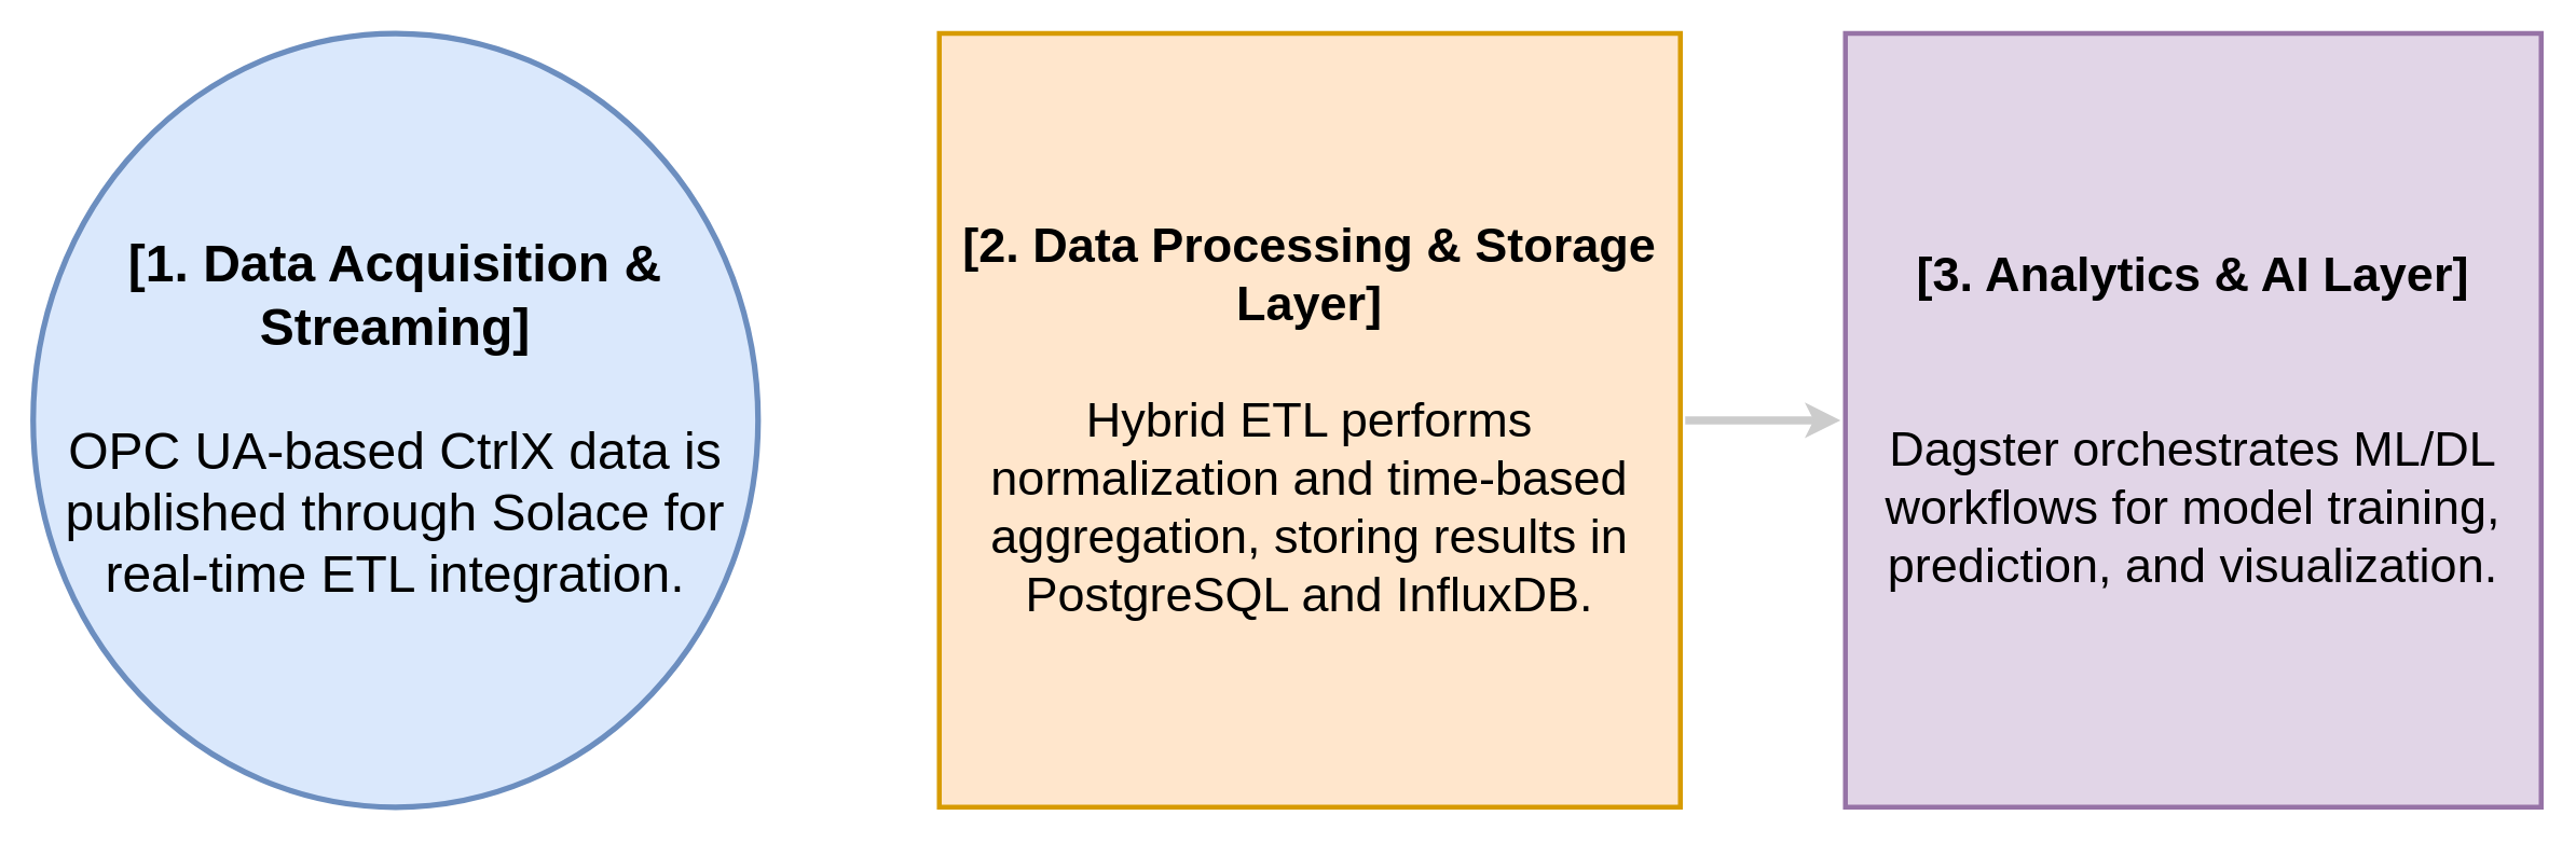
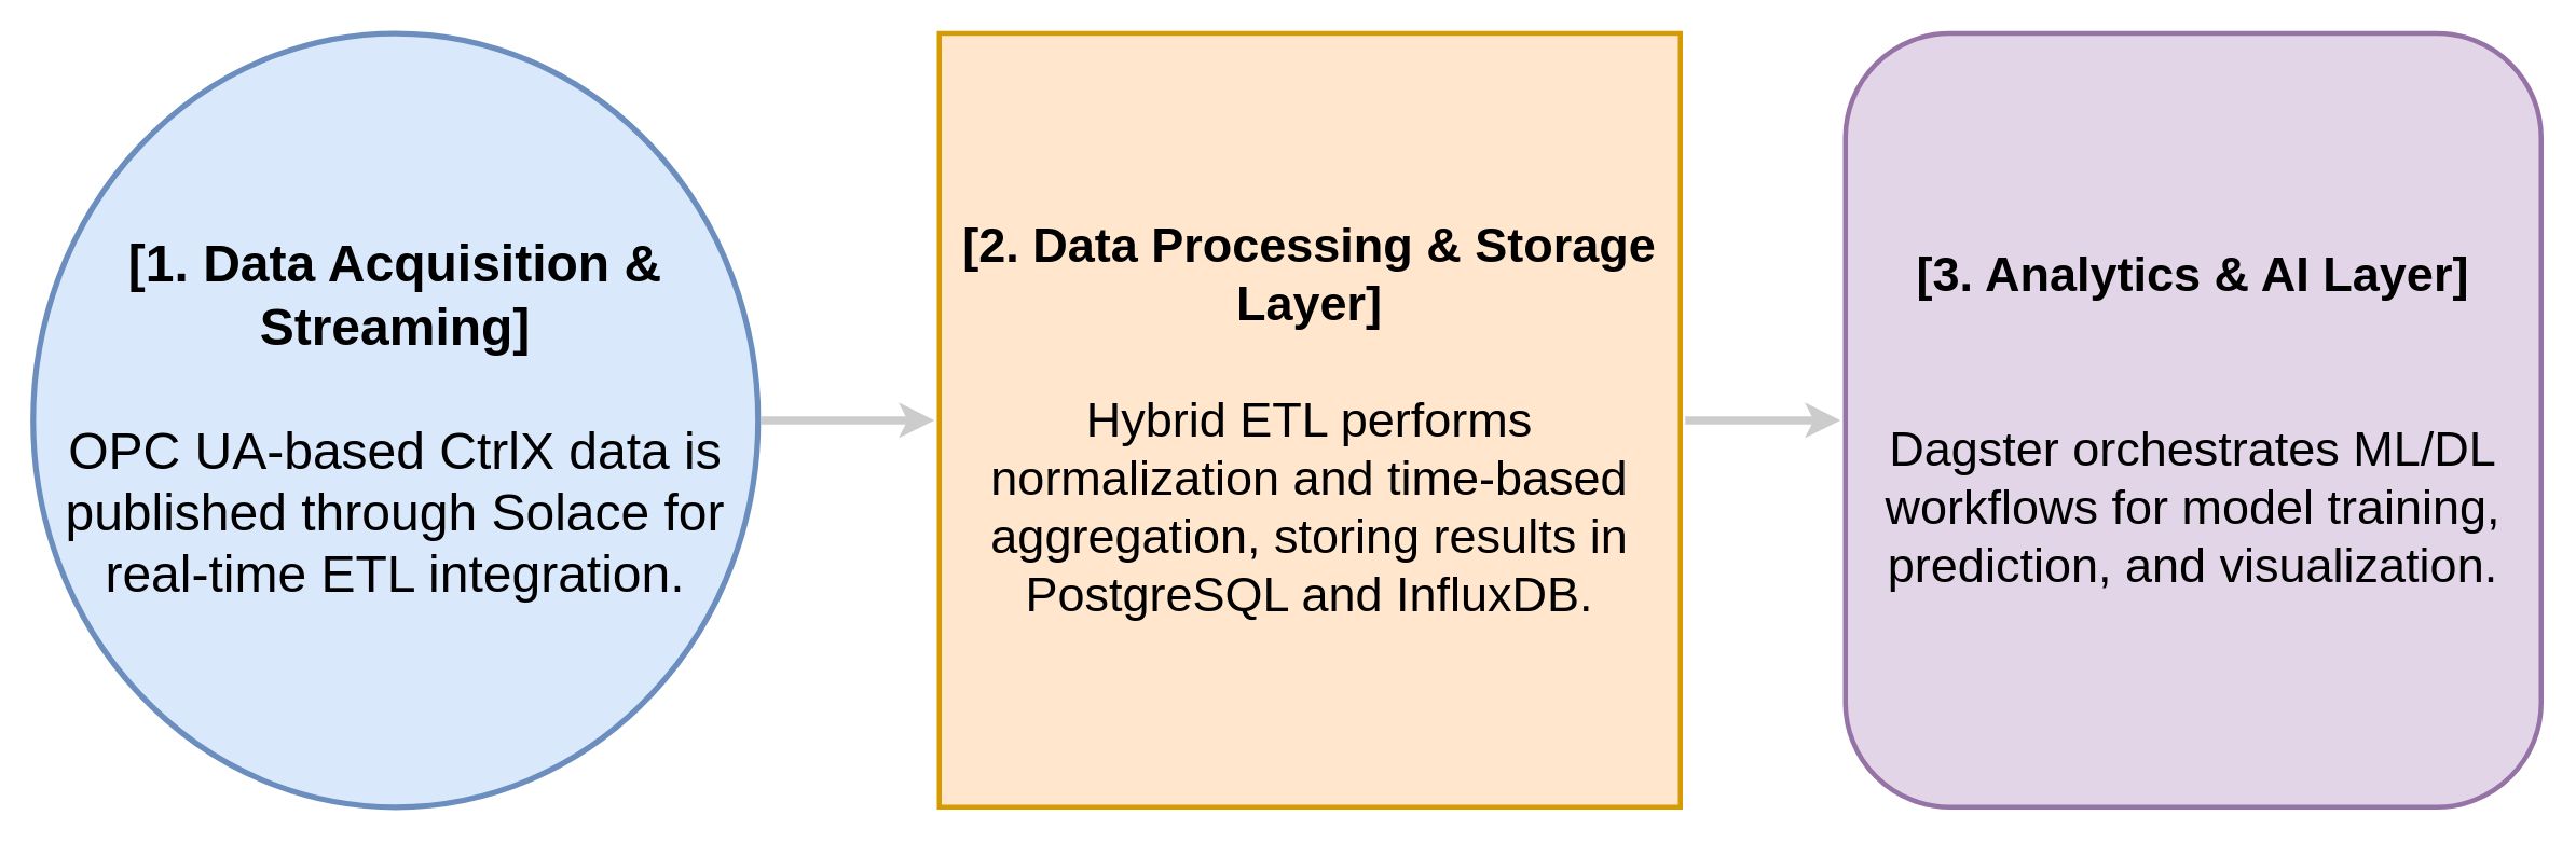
  <mxCell id="0" />
  <mxCell id="1" parent="0" />
+ <mxCell id="2" style="edgeStyle=none;html=1;exitX=1;exitY=0.5;exitDx=0;exitDy=0;entryX=0;entryY=0.5;entryDx=0;entryDy=0;strokeWidth=5;strokeColor=#CCCCCC;" edge="1" parent="1" source="3" target="6"><mxGeometry relative="1" as="geometry" /></mxCell>
  <mxCell id="3" value="&lt;strong data-end=&quot;599&quot; data-start=&quot;562&quot;&gt;[1. Data Acquisition &amp;amp; Streaming]&lt;/strong&gt;&lt;br data-end=&quot;602&quot; data-start=&quot;599&quot;&gt;&lt;br&gt;OPC UA-based CtrlX data is published through Solace for real-time ETL integration." style="ellipse;whiteSpace=wrap;html=1;strokeColor=#6c8ebf;strokeWidth=3.5;fontSize=32;perimeterSpacing=2;fillColor=#dae8fc;" parent="1" vertex="1"><mxGeometry x="20" y="20" width="448" height="478.5" as="geometry" /></mxCell>
- <mxCell id="4" value="&lt;strong data-end=&quot;190&quot; data-start=&quot;161&quot;&gt;[3. Analytics &amp;amp; AI Layer]&lt;/strong&gt;&lt;div&gt;&lt;b&gt;&lt;br&gt;&lt;/b&gt;&lt;/div&gt;&lt;div&gt;&lt;br&gt;Dagster orchestrates ML/DL workflows for model training, prediction, and visualization.&lt;/div&gt;" style="rounded=0;whiteSpace=wrap;html=1;strokeColor=#9673a6;strokeWidth=3;fontSize=30;perimeterSpacing=3;fillColor=#e1d5e7;" parent="1" vertex="1"><mxGeometry x="1140" y="20" width="430" height="478.5" as="geometry" /></mxCell>
+ <mxCell id="4" value="&lt;strong data-end=&quot;190&quot; data-start=&quot;161&quot;&gt;[3. Analytics &amp;amp; AI Layer]&lt;/strong&gt;&lt;div&gt;&lt;b&gt;&lt;br&gt;&lt;/b&gt;&lt;/div&gt;&lt;div&gt;&lt;br&gt;Dagster orchestrates ML/DL workflows for model training, prediction, and visualization.&lt;/div&gt;" style="whiteSpace=wrap;html=1;strokeColor=#9673a6;strokeWidth=3;fontSize=30;perimeterSpacing=3;fillColor=#e1d5e7;rounded=1;" parent="1" vertex="1"><mxGeometry x="1140" y="20" width="430" height="478.5" as="geometry" /></mxCell>
  <mxCell id="5" style="edgeStyle=none;html=1;exitX=1;exitY=0.5;exitDx=0;exitDy=0;entryX=0;entryY=0.5;entryDx=0;entryDy=0;strokeWidth=5;strokeColor=#CCCCCC;" edge="1" parent="1" source="6" target="4"><mxGeometry relative="1" as="geometry" /></mxCell>
  <mxCell id="6" value="&lt;strong data-end=&quot;247&quot; data-start=&quot;207&quot;&gt;[2. Data Processing &amp;amp; Storage Layer]&lt;/strong&gt;&lt;div&gt;&lt;br&gt;Hybrid ETL performs normalization and time-based aggregation, storing results in PostgreSQL and InfluxDB.&lt;/div&gt;" style="rounded=0;whiteSpace=wrap;html=1;strokeWidth=3;strokeColor=#d79b00;fontSize=30;perimeterSpacing=3;fillColor=#ffe6cc;" vertex="1" parent="1"><mxGeometry x="580" y="20" width="458" height="478.5" as="geometry" /></mxCell>
